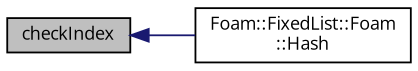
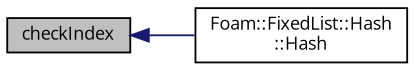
  digraph {
    rankdir=LR
    fontname="Open Sans"
    node [color=black fontname="Open Sans" fontsize=10 shape=record]
    n1 [fillcolor=grey75 fontcolor=black height=0.2 label=checkIndex style=filled width=0.4]
-   n2 [height=0.2 label="Foam::FixedList::Foam\l::Hash" width=0.4]
+   n2 [height=0.2 label="Foam::FixedList::Hash\l::Hash" width=0.4]
    n1 -> n2 [color=midnightblue dir=back fontname="Open Sans" fontsize=10 labelfontname=FreeSans labelfontsize=10 style=solid]
  }
